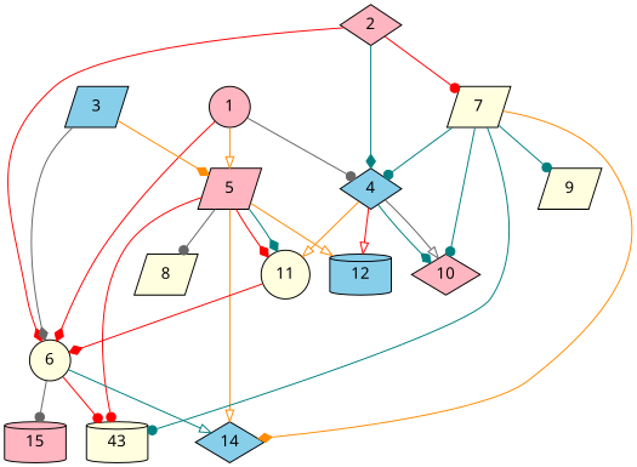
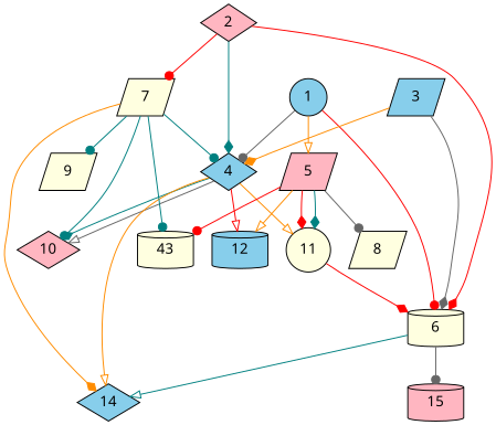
  digraph {
    fontname="Noto Sans"
    node [alpha=0.18 fillcolor=lightyellow fontname="Noto Sans" shape=parallelogram style=filled]
    edge [arrowhead=dot color=red fontname="Noto Sans"]
-   1 [expect_size=46984192 fillcolor=lightpink shape=circle]
+   1 [expect_size=46984192 fillcolor=skyblue shape=circle]
    4 [alpha=0.14 expect_size=10466304 fillcolor=skyblue shape=diamond]
    5 [alpha=0.15 expect_size=31891456 fillcolor=lightpink]
-   6 [alpha=0.12 expect_size=48923648 shape=circle]
+   6 [alpha=0.12 expect_size=48923648 shape=cylinder]
    10 [alpha=0.04 expect_size=19702784 fillcolor=lightpink shape=diamond]
    11 [alpha=0.16 expect_size=17515520 shape=circle]
    12 [alpha=0.08 expect_size=11732992 fillcolor=skyblue shape=cylinder]
    14 [alpha=0.02 expect_size=13998080 fillcolor=skyblue shape=diamond]
    8 [alpha=0.02 expect_size=11682816]
    n10 [alpha=0.03 expect_size=44928000 label=43 shape=cylinder]
    15 [alpha=0.04 expect_size=47443968 fillcolor=lightpink shape=cylinder]
    2 [alpha=0.14 expect_size=32110592 fillcolor=lightpink shape=diamond]
    7 [alpha=0.08 expect_size=37980160]
    9 [expect_size=16713728]
    3 [alpha=0.07 expect_size=18681856 fillcolor=skyblue]
    1 -> 4 [color=gray40]
    1 -> 5 [arrowhead=onormal color=darkorange]
-   1 -> 6 [arrowhead=diamond]
+   1 -> 6
    4 -> 10 [arrowhead=diamond color=teal]
    4 -> 10 [arrowhead=onormal color=gray40]
    4 -> 11 [arrowhead=onormal color=darkorange]
    4 -> 12 [arrowhead=onormal]
-   5 -> 14 [arrowhead=onormal color=darkorange]
+   4 -> 14 [arrowhead=onormal color=darkorange]
    5 -> 11 [arrowhead=diamond]
    5 -> 11 [arrowhead=diamond color=teal]
    5 -> 12 [arrowhead=onormal color=darkorange]
    5 -> 8 [color=gray40]
    5 -> n10
    6 -> 14 [arrowhead=onormal color=teal]
-   6 -> n10
    6 -> 15 [color=gray40]
    11 -> 6 [arrowhead=diamond]
    2 -> 4 [arrowhead=diamond color=teal]
    2 -> 6 [arrowhead=diamond]
    2 -> 7
    7 -> 4 [color=teal]
    7 -> 10 [color=teal]
    7 -> 14 [arrowhead=diamond color=darkorange]
    7 -> n10 [color=teal]
    7 -> 9 [color=teal]
-   3 -> 5 [arrowhead=diamond color=darkorange]
+   3 -> 4 [arrowhead=diamond color=darkorange]
    3 -> 6 [arrowhead=diamond color=gray40]
  }
